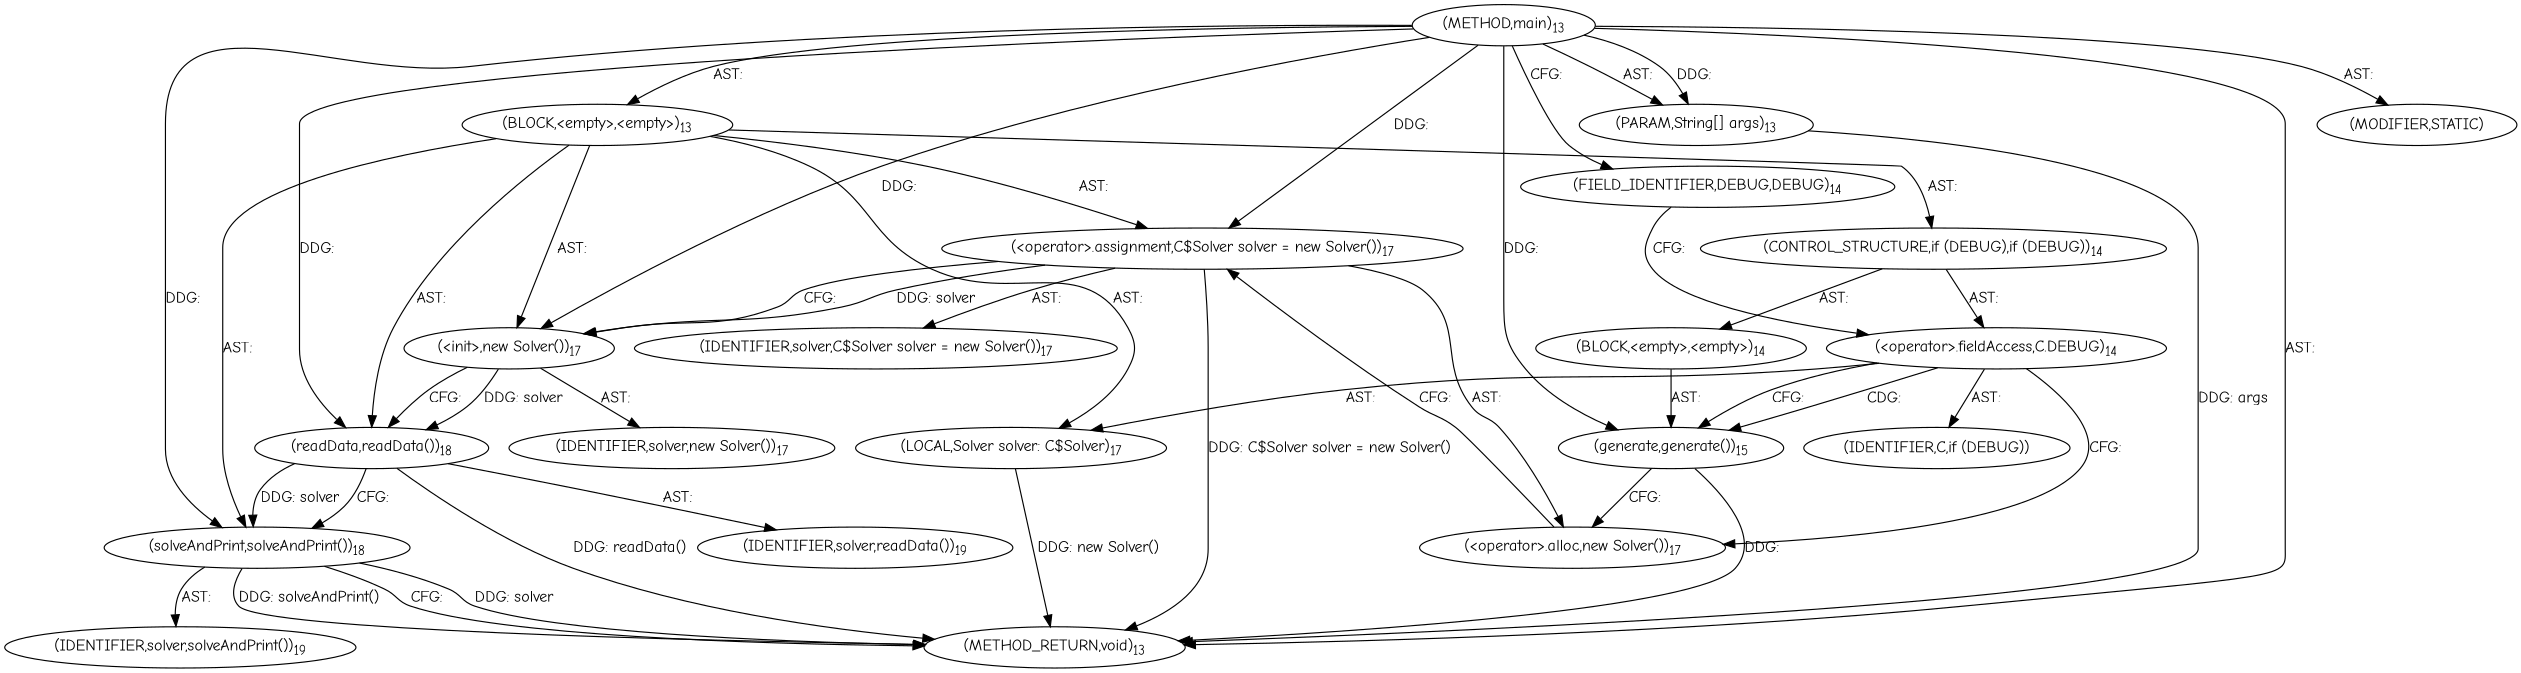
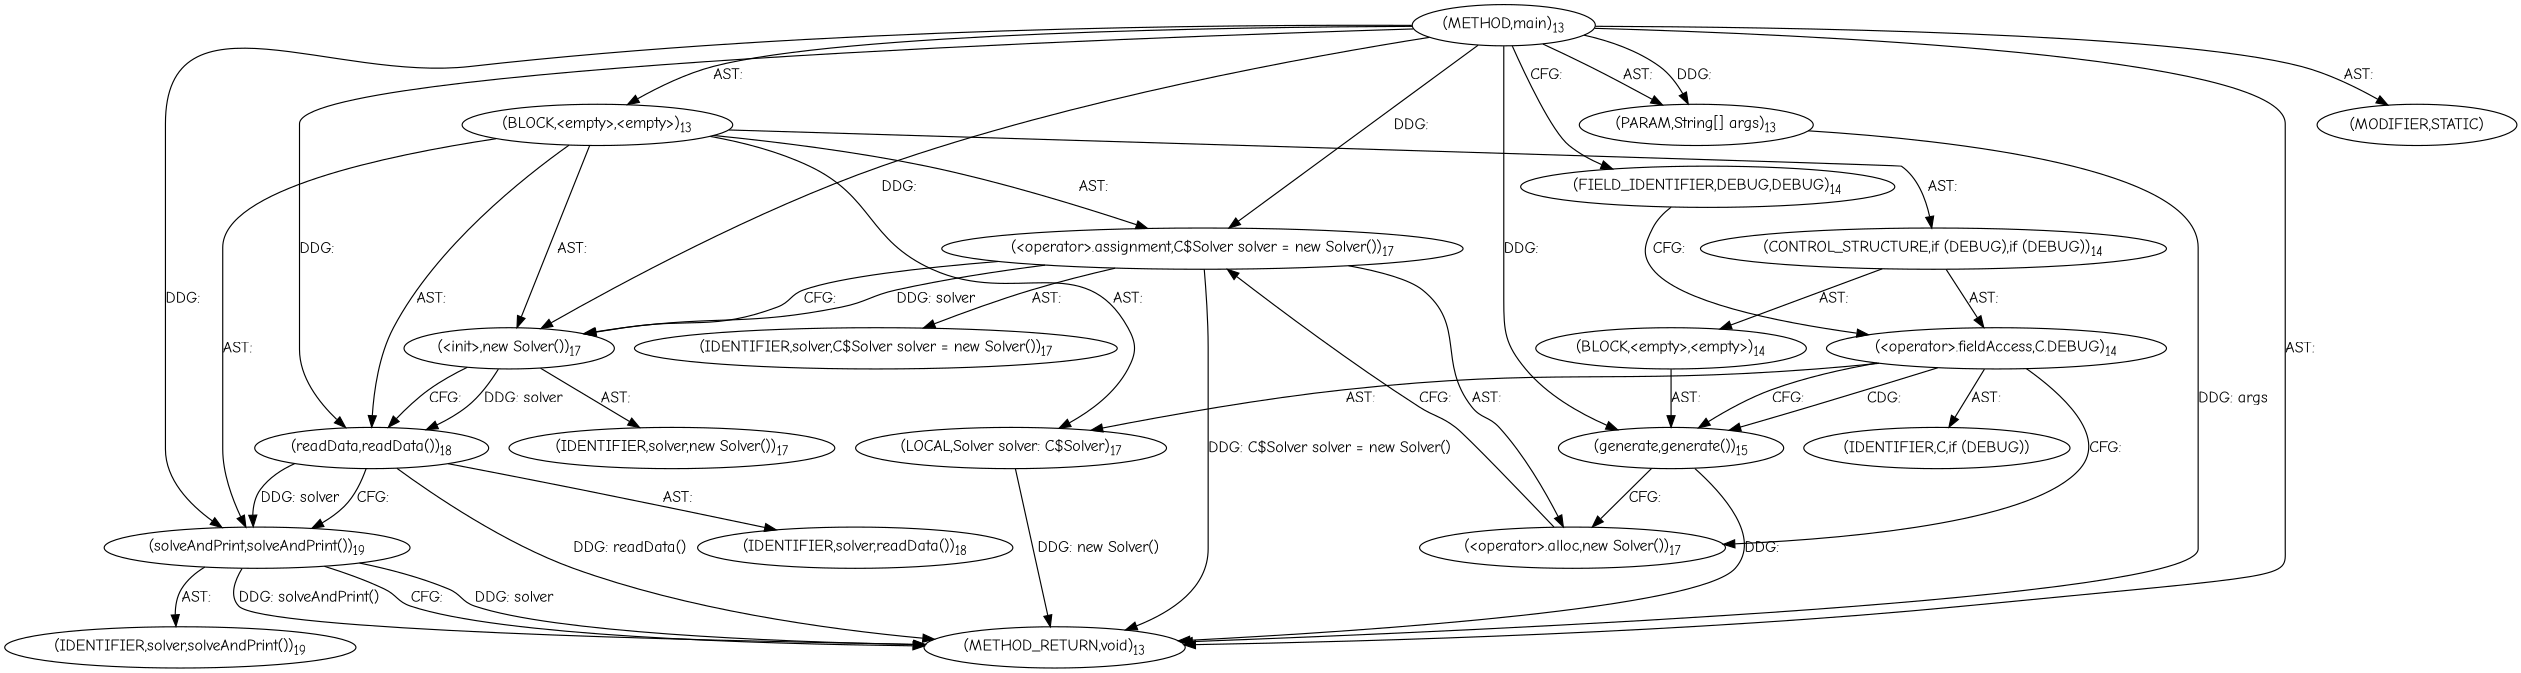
  digraph {
    fontname="Comic Neue"
    node [fontname="Comic Neue"]
    edge [fontname="Comic Neue"]
    n1 [label=<(METHOD,main)<SUB>13</SUB>>]
    n2 [label=<(PARAM,String[] args)<SUB>13</SUB>>]
    n3 [label=<(BLOCK,&lt;empty&gt;,&lt;empty&gt;)<SUB>13</SUB>>]
    n4 [label=<(FIELD_IDENTIFIER,DEBUG,DEBUG)<SUB>14</SUB>>]
    n5 [label=<(generate,generate())<SUB>15</SUB>>]
    n6 [label=<(&lt;operator&gt;.assignment,C$Solver solver = new Solver())<SUB>17</SUB>>]
    n7 [label=<(&lt;init&gt;,new Solver())<SUB>17</SUB>>]
    n8 [label=<(readData,readData())<SUB>18</SUB>>]
-   n9 [label=<(solveAndPrint,solveAndPrint())<SUB>18</SUB>>]
+   n9 [label=<(solveAndPrint,solveAndPrint())<SUB>19</SUB>>]
    n10 [label=<(MODIFIER,STATIC)>]
    n11 [label=<(METHOD_RETURN,void)<SUB>13</SUB>>]
    n12 [label=<(CONTROL_STRUCTURE,if (DEBUG),if (DEBUG))<SUB>14</SUB>>]
    n13 [label=<(LOCAL,Solver solver: C$Solver)<SUB>17</SUB>>]
    n14 [label=<(&lt;operator&gt;.fieldAccess,C.DEBUG)<SUB>14</SUB>>]
    n15 [label=<(&lt;operator&gt;.alloc,new Solver())<SUB>17</SUB>>]
    n16 [label=<(IDENTIFIER,solver,C$Solver solver = new Solver())<SUB>17</SUB>>]
    n17 [label=<(IDENTIFIER,solver,new Solver())<SUB>17</SUB>>]
-   n18 [label=<(IDENTIFIER,solver,readData())<SUB>19</SUB>>]
+   n18 [label=<(IDENTIFIER,solver,readData())<SUB>18</SUB>>]
    n19 [label=<(IDENTIFIER,solver,solveAndPrint())<SUB>19</SUB>>]
    n20 [label=<(BLOCK,&lt;empty&gt;,&lt;empty&gt;)<SUB>14</SUB>>]
    n21 [label=<(IDENTIFIER,C,if (DEBUG))>]
    n1 -> n2 [label="AST: "]
    n1 -> n2 [label="DDG: "]
    n1 -> n3 [label="AST: "]
    n1 -> n4 [label="CFG: "]
    n1 -> n5 [label="DDG: "]
    n1 -> n6 [label="DDG: "]
    n1 -> n7 [label="DDG: "]
    n1 -> n8 [label="DDG: "]
    n1 -> n9 [label="DDG: "]
    n1 -> n10 [label="AST: "]
    n1 -> n11 [label="AST: "]
    n2 -> n11 [label="DDG: args"]
    n3 -> n6 [label="AST: "]
    n3 -> n7 [label="AST: "]
    n3 -> n8 [label="AST: "]
    n3 -> n9 [label="AST: "]
    n3 -> n12 [label="AST: "]
    n3 -> n13 [label="AST: "]
    n4 -> n14 [label="CFG: "]
    n5 -> n11 [label="DDG: "]
    n5 -> n15 [label="CFG: "]
    n6 -> n7 [label="CFG: "]
    n6 -> n7 [label="DDG: solver"]
    n6 -> n11 [label="DDG: C$Solver solver = new Solver()"]
    n6 -> n15 [label="AST: "]
    n6 -> n16 [label="AST: "]
    n7 -> n8 [label="CFG: "]
    n7 -> n8 [label="DDG: solver"]
    n7 -> n17 [label="AST: "]
    n8 -> n9 [label="CFG: "]
    n8 -> n9 [label="DDG: solver"]
    n8 -> n11 [label="DDG: readData()"]
    n8 -> n18 [label="AST: "]
    n9 -> n11 [label="CFG: "]
    n9 -> n11 [label="DDG: solver"]
    n9 -> n11 [label="DDG: solveAndPrint()"]
    n9 -> n19 [label="AST: "]
    n12 -> n14 [label="AST: "]
    n12 -> n20 [label="AST: "]
    n13 -> n11 [label="DDG: new Solver()"]
    n14 -> n5 [label="CFG: "]
    n14 -> n5 [label="CDG: "]
    n14 -> n13 [label="AST: "]
    n14 -> n15 [label="CFG: "]
    n14 -> n21 [label="AST: "]
    n15 -> n6 [label="CFG: "]
    n20 -> n5 [label="AST: "]
  }
